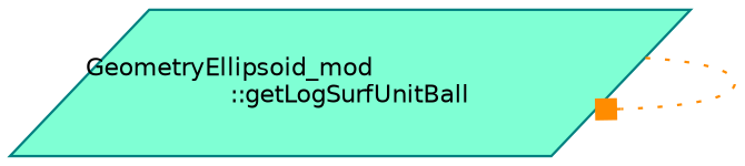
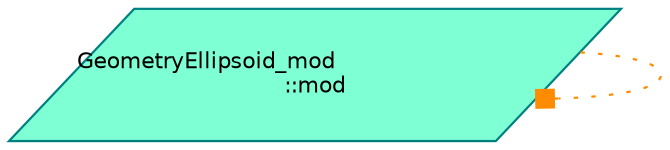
  digraph {
    rankdir=TB
-   n1 [color=teal fillcolor=aquamarine fontcolor=black fontname=Helvetica fontsize=10 height=0.2 label="GeometryEllipsoid_mod\l::getLogSurfUnitBall" shape=parallelogram style=filled width=0.4]
+   n1 [color=teal fillcolor=aquamarine fontcolor=black fontname=Helvetica fontsize=10 height=0.2 label="GeometryEllipsoid_mod\l::mod" shape=parallelogram style=filled width=0.4]
    n1 -> n1 [color=darkorange fontname=Helvetica fontsize=10 labelfontname=Helvetica labelfontsize=10 style=dotted arrowhead=box]
  }
